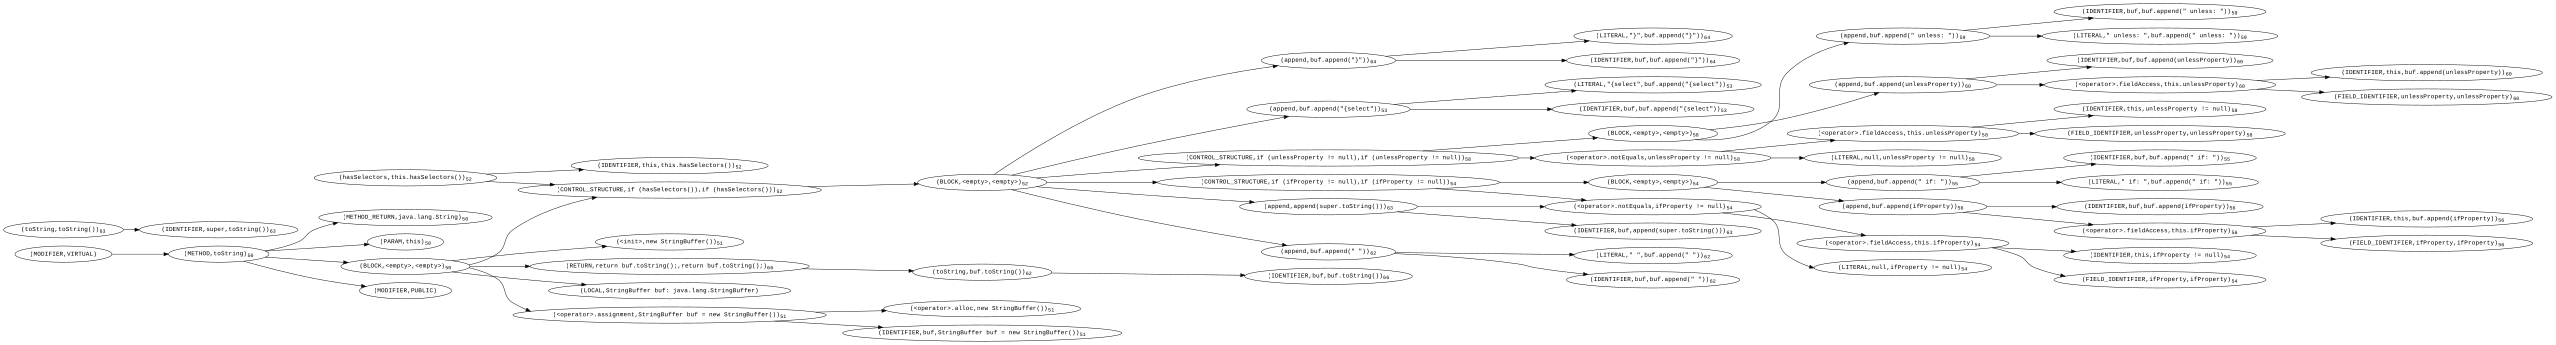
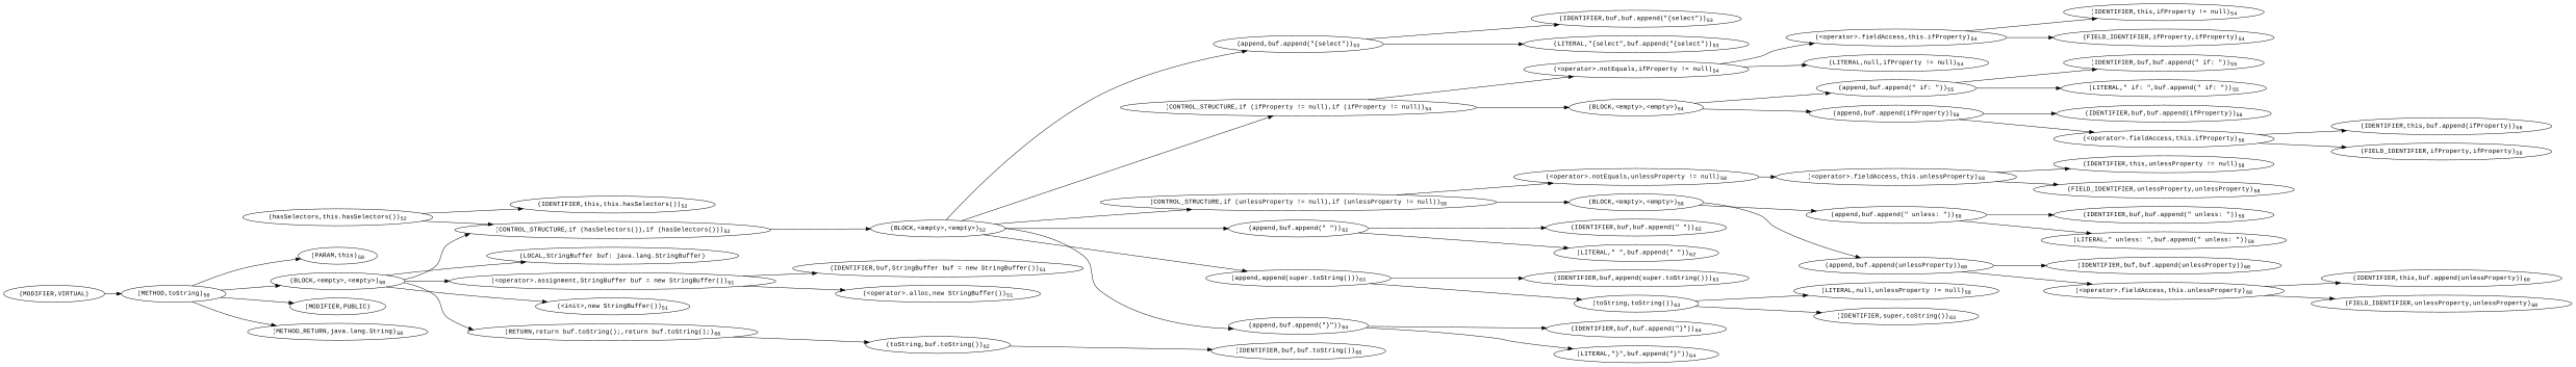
  digraph {
    fontname="Liberation Mono"
    rankdir=LR
    node [fontname="Liberation Mono"]
    edge [fontname="Liberation Mono"]
    n1 [label=<(METHOD,toString)<SUB>50</SUB>>]
    n2 [label=<(PARAM,this)<SUB>50</SUB>>]
    n3 [label=<(BLOCK,&lt;empty&gt;,&lt;empty&gt;)<SUB>50</SUB>>]
    n4 [label=<(MODIFIER,PUBLIC)>]
    n5 [label=<(METHOD_RETURN,java.lang.String)<SUB>50</SUB>>]
    n6 [label=<(LOCAL,StringBuffer buf: java.lang.StringBuffer)>]
    n7 [label=<(&lt;operator&gt;.assignment,StringBuffer buf = new StringBuffer())<SUB>51</SUB>>]
    n8 [label=<(&lt;init&gt;,new StringBuffer())<SUB>51</SUB>>]
    n9 [label=<(CONTROL_STRUCTURE,if (hasSelectors()),if (hasSelectors()))<SUB>52</SUB>>]
    n10 [label=<(RETURN,return buf.toString();,return buf.toString();)<SUB>66</SUB>>]
    n11 [label=<(MODIFIER,VIRTUAL)>]
    n12 [label=<(IDENTIFIER,buf,StringBuffer buf = new StringBuffer())<SUB>51</SUB>>]
    n13 [label=<(&lt;operator&gt;.alloc,new StringBuffer())<SUB>51</SUB>>]
    n14 [label=<(BLOCK,&lt;empty&gt;,&lt;empty&gt;)<SUB>52</SUB>>]
    n15 [label=<(toString,buf.toString())<SUB>62</SUB>>]
    n16 [label=<(hasSelectors,this.hasSelectors())<SUB>52</SUB>>]
    n17 [label=<(IDENTIFIER,this,this.hasSelectors())<SUB>52</SUB>>]
    n18 [label=<(append,buf.append(&quot;{select&quot;))<SUB>53</SUB>>]
    n19 [label=<(CONTROL_STRUCTURE,if (ifProperty != null),if (ifProperty != null))<SUB>54</SUB>>]
    n20 [label=<(CONTROL_STRUCTURE,if (unlessProperty != null),if (unlessProperty != null))<SUB>58</SUB>>]
    n21 [label=<(append,buf.append(&quot; &quot;))<SUB>62</SUB>>]
    n22 [label=<(append,append(super.toString()))<SUB>63</SUB>>]
    n23 [label=<(append,buf.append(&quot;}&quot;))<SUB>64</SUB>>]
    n24 [label=<(IDENTIFIER,buf,buf.append(&quot;{select&quot;))<SUB>53</SUB>>]
    n25 [label=<(LITERAL,&quot;{select&quot;,buf.append(&quot;{select&quot;))<SUB>53</SUB>>]
    n26 [label=<(&lt;operator&gt;.notEquals,ifProperty != null)<SUB>54</SUB>>]
    n27 [label=<(BLOCK,&lt;empty&gt;,&lt;empty&gt;)<SUB>54</SUB>>]
    n28 [label=<(&lt;operator&gt;.notEquals,unlessProperty != null)<SUB>58</SUB>>]
    n29 [label=<(BLOCK,&lt;empty&gt;,&lt;empty&gt;)<SUB>58</SUB>>]
    n30 [label=<(IDENTIFIER,buf,buf.append(&quot; &quot;))<SUB>62</SUB>>]
    n31 [label=<(LITERAL,&quot; &quot;,buf.append(&quot; &quot;))<SUB>62</SUB>>]
    n32 [label=<(IDENTIFIER,buf,append(super.toString()))<SUB>63</SUB>>]
    n33 [label=<(toString,toString())<SUB>63</SUB>>]
    n34 [label=<(IDENTIFIER,buf,buf.append(&quot;}&quot;))<SUB>64</SUB>>]
    n35 [label=<(LITERAL,&quot;}&quot;,buf.append(&quot;}&quot;))<SUB>64</SUB>>]
    n36 [label=<(&lt;operator&gt;.fieldAccess,this.ifProperty)<SUB>54</SUB>>]
    n37 [label=<(LITERAL,null,ifProperty != null)<SUB>54</SUB>>]
    n38 [label=<(append,buf.append(&quot; if: &quot;))<SUB>55</SUB>>]
    n39 [label=<(append,buf.append(ifProperty))<SUB>56</SUB>>]
    n40 [label=<(IDENTIFIER,this,ifProperty != null)<SUB>54</SUB>>]
    n41 [label=<(FIELD_IDENTIFIER,ifProperty,ifProperty)<SUB>54</SUB>>]
    n42 [label=<(IDENTIFIER,buf,buf.append(&quot; if: &quot;))<SUB>55</SUB>>]
    n43 [label=<(LITERAL,&quot; if: &quot;,buf.append(&quot; if: &quot;))<SUB>55</SUB>>]
    n44 [label=<(IDENTIFIER,buf,buf.append(ifProperty))<SUB>56</SUB>>]
    n45 [label=<(&lt;operator&gt;.fieldAccess,this.ifProperty)<SUB>56</SUB>>]
    n46 [label=<(IDENTIFIER,this,buf.append(ifProperty))<SUB>56</SUB>>]
    n47 [label=<(FIELD_IDENTIFIER,ifProperty,ifProperty)<SUB>56</SUB>>]
    n48 [label=<(&lt;operator&gt;.fieldAccess,this.unlessProperty)<SUB>58</SUB>>]
    n49 [label=<(LITERAL,null,unlessProperty != null)<SUB>58</SUB>>]
    n50 [label=<(append,buf.append(&quot; unless: &quot;))<SUB>59</SUB>>]
    n51 [label=<(append,buf.append(unlessProperty))<SUB>60</SUB>>]
    n52 [label=<(IDENTIFIER,this,unlessProperty != null)<SUB>58</SUB>>]
    n53 [label=<(FIELD_IDENTIFIER,unlessProperty,unlessProperty)<SUB>58</SUB>>]
    n54 [label=<(IDENTIFIER,buf,buf.append(&quot; unless: &quot;))<SUB>59</SUB>>]
    n55 [label=<(LITERAL,&quot; unless: &quot;,buf.append(&quot; unless: &quot;))<SUB>59</SUB>>]
    n56 [label=<(IDENTIFIER,buf,buf.append(unlessProperty))<SUB>60</SUB>>]
    n57 [label=<(&lt;operator&gt;.fieldAccess,this.unlessProperty)<SUB>60</SUB>>]
    n58 [label=<(IDENTIFIER,this,buf.append(unlessProperty))<SUB>60</SUB>>]
    n59 [label=<(FIELD_IDENTIFIER,unlessProperty,unlessProperty)<SUB>60</SUB>>]
    n60 [label=<(IDENTIFIER,super,toString())<SUB>63</SUB>>]
    n61 [label=<(IDENTIFIER,buf,buf.toString())<SUB>66</SUB>>]
    n1 -> n2
    n1 -> n3
    n1 -> n4
    n1 -> n5
    n3 -> n6
    n3 -> n7
    n3 -> n8
    n3 -> n9
    n3 -> n10
    n7 -> n12
    n7 -> n13
    n9 -> n14
    n10 -> n15
    n11 -> n1
    n14 -> n18
    n14 -> n19
    n14 -> n20
    n14 -> n21
    n14 -> n22
    n14 -> n23
    n15 -> n61
    n16 -> n9
    n16 -> n17
    n18 -> n24
    n18 -> n25
    n19 -> n26
    n19 -> n27
    n20 -> n28
    n20 -> n29
    n21 -> n30
    n21 -> n31
    n22 -> n32
-   n22 -> n26
+   n22 -> n33
    n23 -> n34
    n23 -> n35
    n26 -> n36
    n26 -> n37
    n27 -> n38
    n27 -> n39
    n28 -> n48
-   n28 -> n49
+   n33 -> n49
    n29 -> n50
    n29 -> n51
    n33 -> n60
    n36 -> n40
    n36 -> n41
    n38 -> n42
    n38 -> n43
    n39 -> n44
    n39 -> n45
    n45 -> n46
    n45 -> n47
    n48 -> n52
    n48 -> n53
    n50 -> n54
    n50 -> n55
    n51 -> n56
    n51 -> n57
    n57 -> n58
    n57 -> n59
  }
